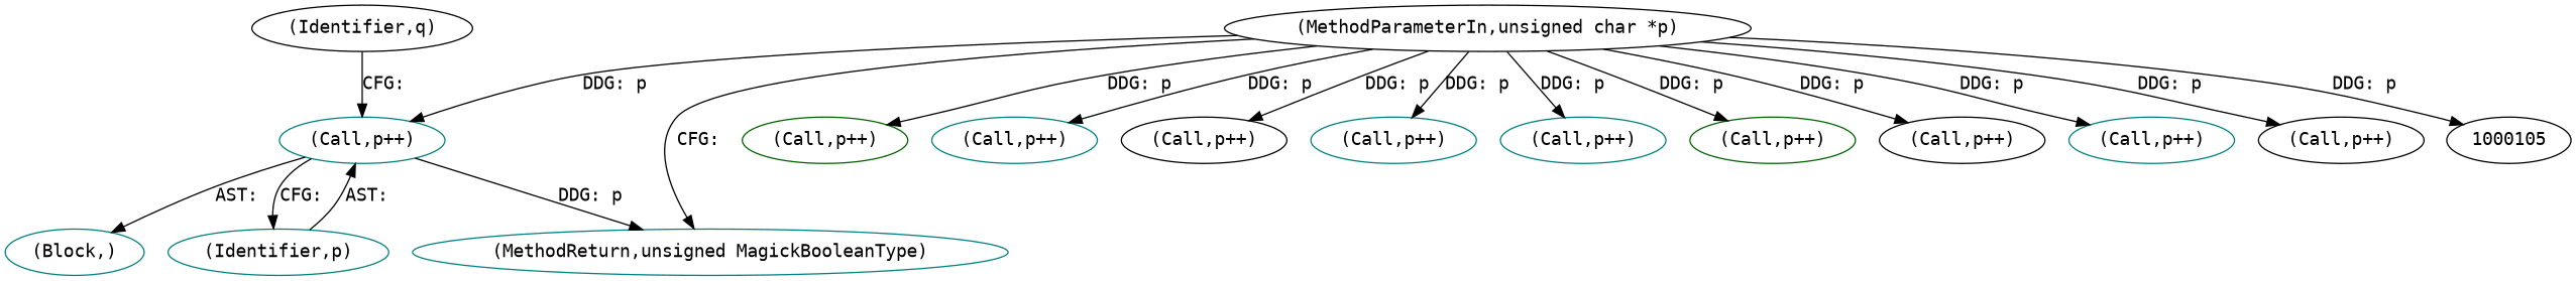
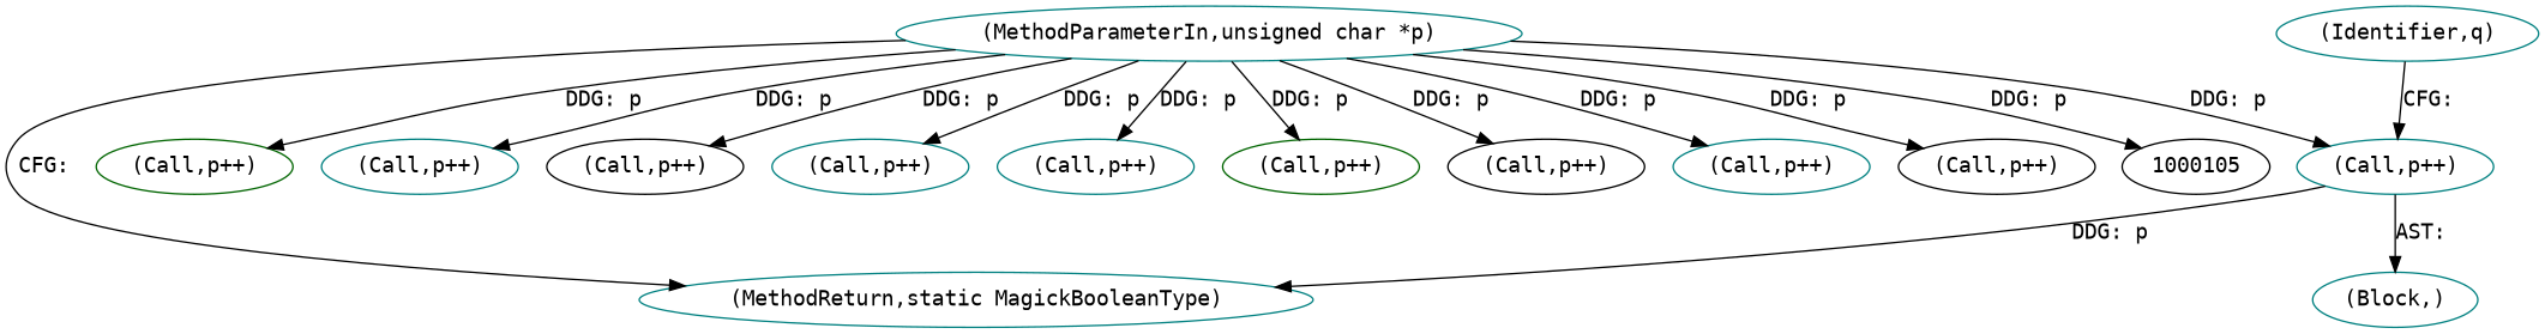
  digraph {
    fontname="DejaVu Sans Mono"
    node [color=teal fontname="DejaVu Sans Mono"]
    edge [fontname="DejaVu Sans Mono"]
    n1 [label="(Call,p++)"]
    n2 [label="(Block,)"]
-   n3 [label="(Identifier,p)"]
-   n4 [label="(MethodReturn,unsigned MagickBooleanType)"]
-   n5 [color=black label="(MethodParameterIn,unsigned char *p)"]
+   n4 [label="(MethodReturn,static MagickBooleanType)"]
+   n5 [label="(MethodParameterIn,unsigned char *p)"]
    n6 [color=darkgreen label="(Call,p++)"]
    n7 [label="(Call,p++)"]
    n8 [color=black label="(Call,p++)"]
    n9 [label="(Call,p++)"]
    n10 [label="(Call,p++)"]
    n11 [color=darkgreen label="(Call,p++)"]
    n12 [color=black label="(Call,p++)"]
    n13 [label="(Call,p++)"]
    n14 [color=black label="(Call,p++)"]
    1000105 [color=black]
-   n16 [color=black label="(Identifier,q)"]
+   n16 [label="(Identifier,q)"]
    n1 -> n2 [label="AST: "]
-   n1 -> n3 [label="CFG: "]
    n1 -> n4 [label="DDG: p"]
-   n3 -> n1 [label="AST: "]
    n5 -> n1 [label="DDG: p"]
    n5 -> n4 [label="CFG: "]
    n5 -> n6 [label="DDG: p"]
    n5 -> n7 [label="DDG: p"]
    n5 -> n8 [label="DDG: p"]
    n5 -> n9 [label="DDG: p"]
    n5 -> n10 [label="DDG: p"]
    n5 -> n11 [label="DDG: p"]
    n5 -> n12 [label="DDG: p"]
    n5 -> n13 [label="DDG: p"]
    n5 -> n14 [label="DDG: p"]
    n5 -> 1000105 [label="DDG: p"]
    n16 -> n1 [label="CFG: "]
  }
